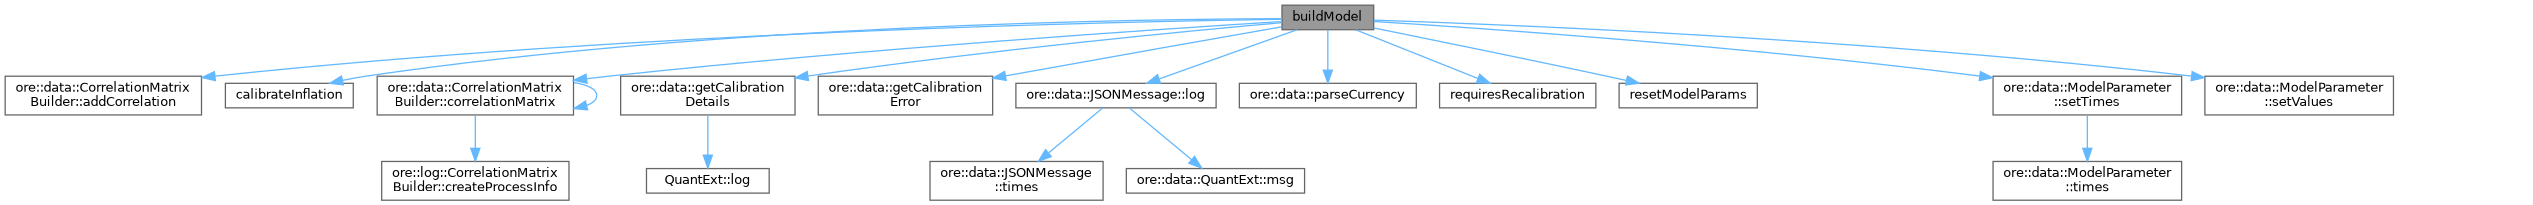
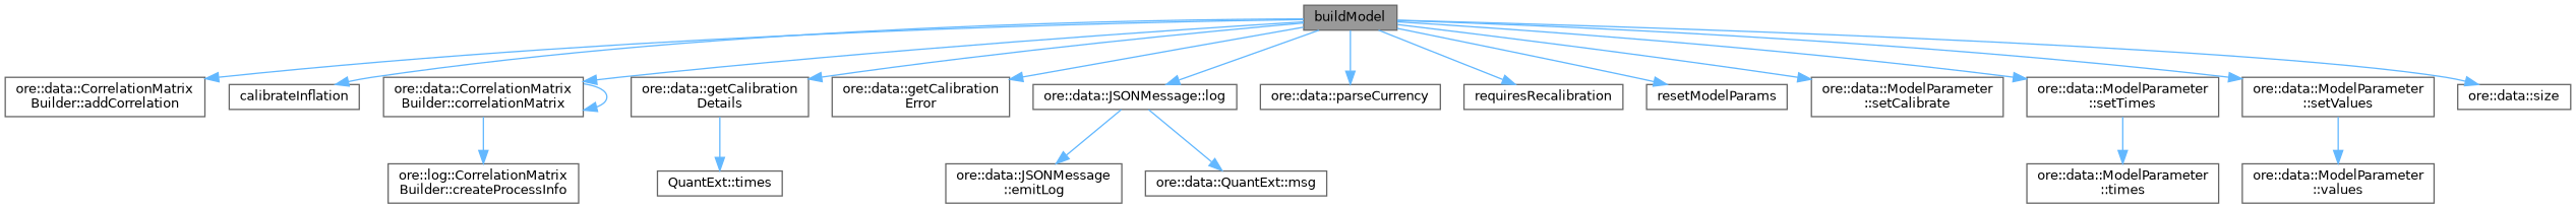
  digraph {
    rankdir=TB
    node [color=grey40 fillcolor=white fontname=Helvetica fontsize=10 shape=box style=filled]
    edge [color=steelblue1 fontname=Helvetica fontsize=10 labelfontname=Helvetica labelfontsize=10 style=solid]
    n1 [color=gray40 fillcolor=grey60 fontcolor=black height=0.2 label=buildModel width=0.4]
    n2 [height=0.2 label="ore::data::CorrelationMatrix\lBuilder::addCorrelation" width=0.4]
    n3 [height=0.2 label=calibrateInflation width=0.4]
    n4 [height=0.2 label="ore::data::CorrelationMatrix\lBuilder::correlationMatrix" width=0.4]
    n5 [height=0.2 label="ore::data::getCalibration\lDetails" width=0.4]
    n6 [height=0.2 label="ore::data::getCalibration\lError" width=0.4]
    n7 [height=0.2 label="ore::data::JSONMessage::log" width=0.4]
    n8 [height=0.2 label="ore::data::parseCurrency" width=0.4]
    n9 [height=0.2 label=requiresRecalibration width=0.4]
    n10 [height=0.2 label=resetModelParams width=0.4]
+   n11 [height=0.2 label="ore::data::ModelParameter\l::setCalibrate" width=0.4]
    n12 [height=0.2 label="ore::data::ModelParameter\l::setTimes" width=0.4]
    n13 [height=0.2 label="ore::data::ModelParameter\l::setValues" width=0.4]
+   n14 [height=0.2 label="ore::data::size" width=0.4]
    n15 [height=0.2 label="ore::log::CorrelationMatrix\lBuilder::createProcessInfo" width=0.4]
-   n16 [height=0.2 label="QuantExt::log" width=0.4]
-   n17 [height=0.2 label="ore::data::JSONMessage\l::times" width=0.4]
+   n16 [height=0.2 label="QuantExt::times" width=0.4]
+   n17 [height=0.2 label="ore::data::JSONMessage\l::emitLog" width=0.4]
    n18 [height=0.2 label="ore::data::QuantExt::msg" width=0.4]
    n19 [height=0.2 label="ore::data::ModelParameter\l::times" width=0.4]
+   n20 [height=0.2 label="ore::data::ModelParameter\l::values" width=0.4]
    n1 -> n2
    n1 -> n3
    n1 -> n4
    n1 -> n5
    n1 -> n6
    n1 -> n7
    n1 -> n8
    n1 -> n9
    n1 -> n10
+   n1 -> n11
    n1 -> n12
    n1 -> n13
+   n1 -> n14
    n4 -> n4
    n4 -> n15
    n5 -> n16
    n7 -> n17
    n7 -> n18
    n12 -> n19
+   n13 -> n20
  }
